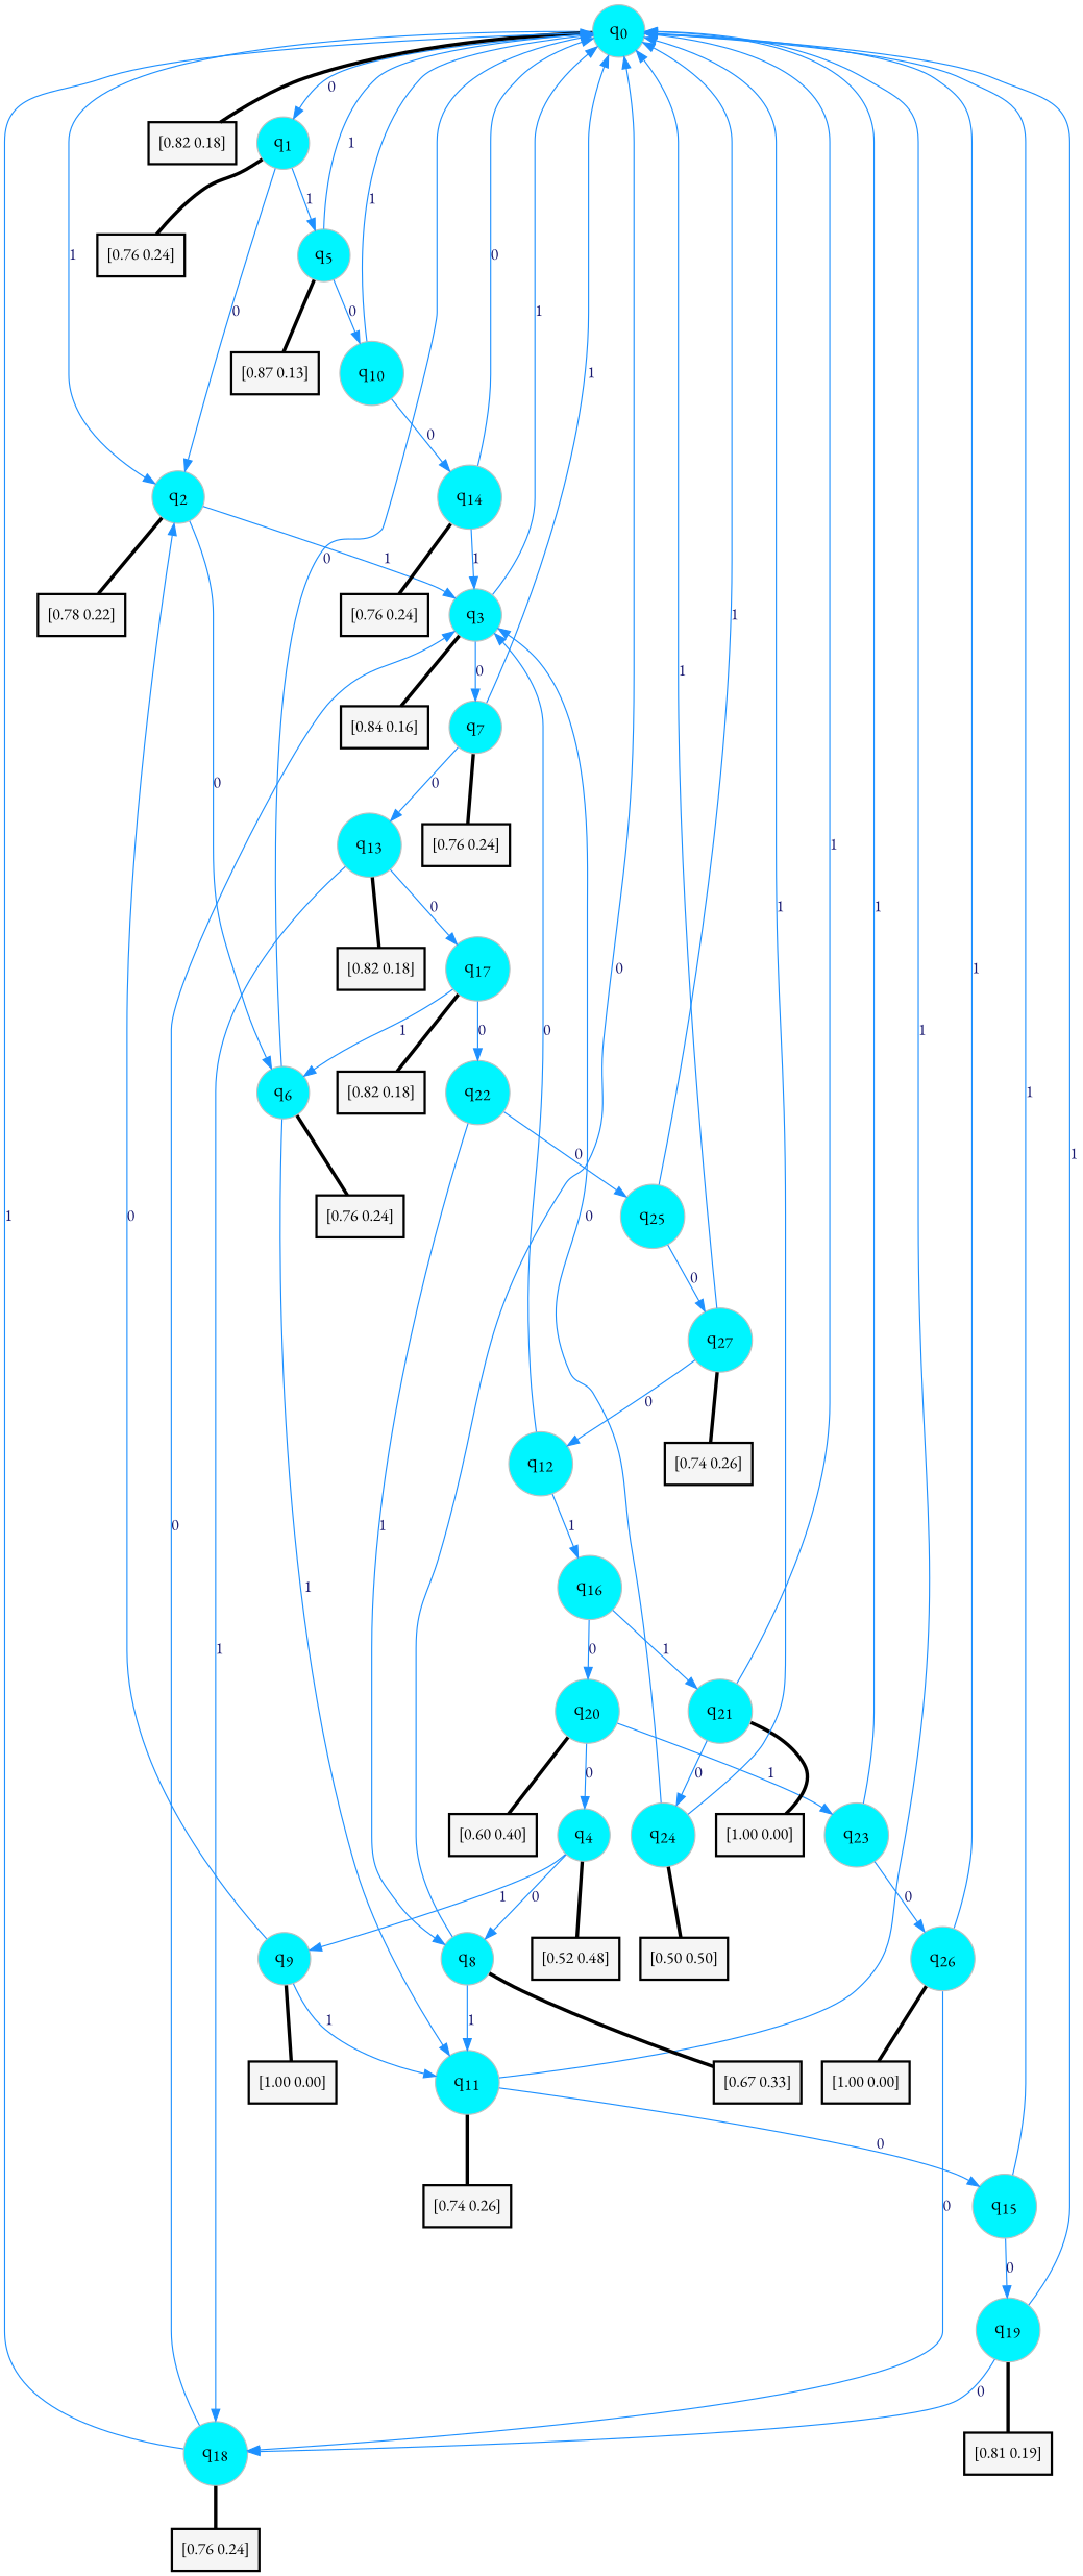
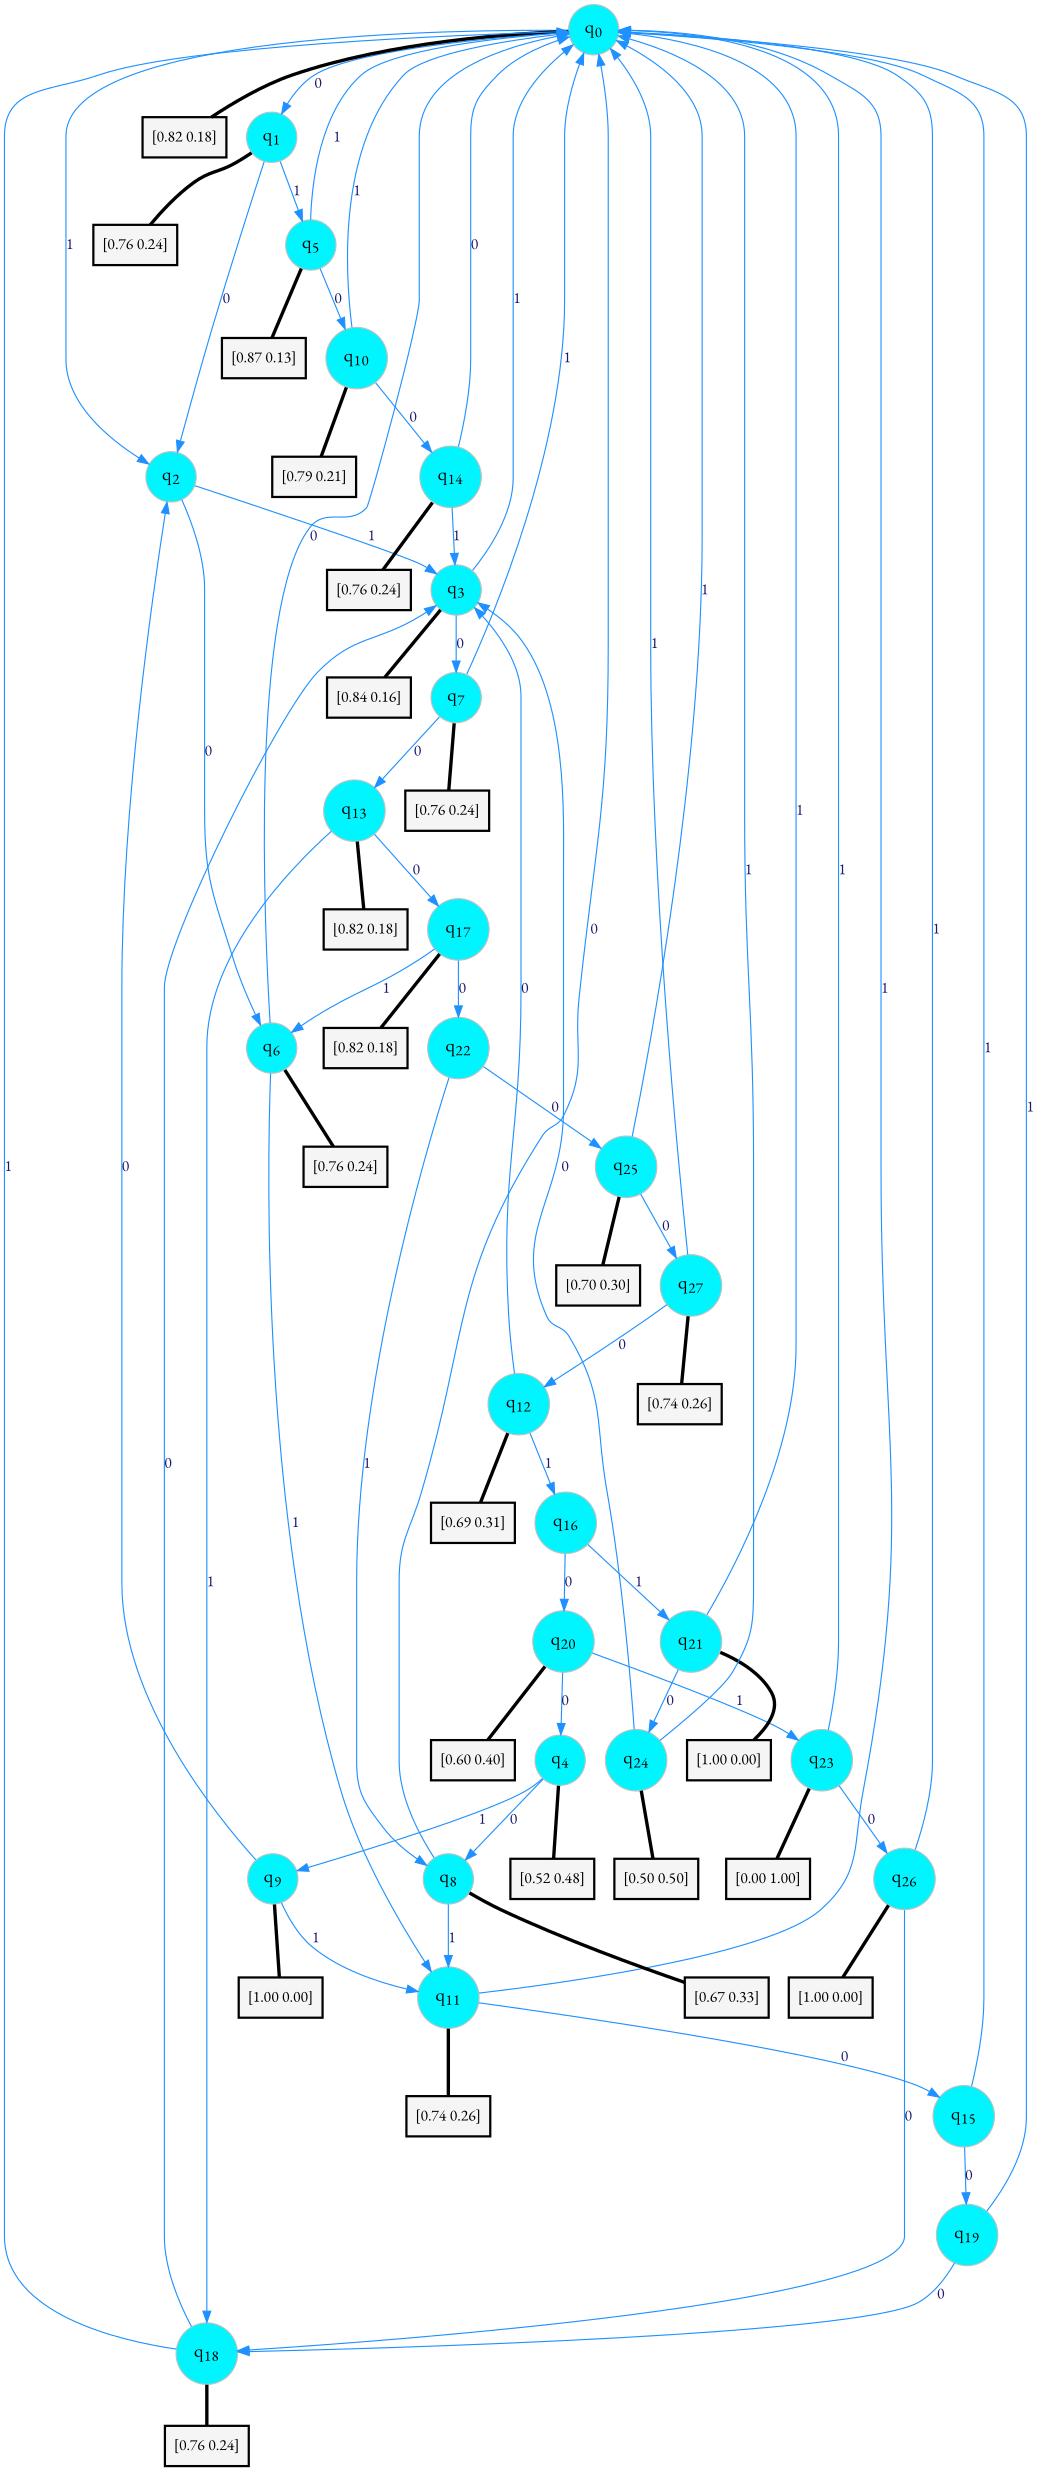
  digraph {
    fontname="EB Garamond"
    rankdir=TD
    node [color=gray fillcolor=turquoise1 fontcolor=black fontname="EB Garamond" fontsize=16 fontweight=bold shape=circle style=filled]
    edge [arrowsize=1 color=dodgerblue1 fontcolor=midnightblue fontname="EB Garamond" fontweight=bold penwidth=1 style=solid weight=20]
    n1 [label=<q<SUB>0</SUB>>]
    n2 [label=<q<SUB>1</SUB>>]
    n3 [label=<q<SUB>2</SUB>>]
    n4 [color=black fillcolor=whitesmoke fontsize=14 label="[0.82 0.18]" penwidth=2 shape=box]
    n5 [label=<q<SUB>5</SUB>>]
    n6 [color=black fillcolor=whitesmoke fontsize=14 label="[0.76 0.24]" penwidth=2 shape=box]
    n7 [label=<q<SUB>3</SUB>>]
    n8 [label=<q<SUB>6</SUB>>]
-   n9 [color=black fillcolor=whitesmoke fontsize=14 label="[0.78 0.22]" penwidth=2 shape=box]
    n10 [label=<q<SUB>10</SUB>>]
    n11 [color=black fillcolor=whitesmoke fontsize=14 label="[0.87 0.13]" penwidth=2 shape=box]
    n12 [label=<q<SUB>7</SUB>>]
    n13 [color=black fillcolor=whitesmoke fontsize=14 label="[0.84 0.16]" penwidth=2 shape=box]
    n14 [label=<q<SUB>11</SUB>>]
    n15 [color=black fillcolor=whitesmoke fontsize=14 label="[0.76 0.24]" penwidth=2 shape=box]
    n16 [label=<q<SUB>13</SUB>>]
    n17 [color=black fillcolor=whitesmoke fontsize=14 label="[0.76 0.24]" penwidth=2 shape=box]
    n18 [label=<q<SUB>4</SUB>>]
    n19 [label=<q<SUB>8</SUB>>]
    n20 [label=<q<SUB>9</SUB>>]
    n21 [color=black fillcolor=whitesmoke fontsize=14 label="[0.52 0.48]" penwidth=2 shape=box]
    n22 [color=black fillcolor=whitesmoke fontsize=14 label="[0.67 0.33]" penwidth=2 shape=box]
    n23 [color=black fillcolor=whitesmoke fontsize=14 label="[1.00 0.00]" penwidth=2 shape=box]
    n24 [label=<q<SUB>14</SUB>>]
+   n25 [color=black fillcolor=whitesmoke fontsize=14 label="[0.79 0.21]" penwidth=2 shape=box]
    n26 [label=<q<SUB>15</SUB>>]
    n27 [color=black fillcolor=whitesmoke fontsize=14 label="[0.74 0.26]" penwidth=2 shape=box]
    n28 [label=<q<SUB>17</SUB>>]
    n29 [label=<q<SUB>18</SUB>>]
    n30 [color=black fillcolor=whitesmoke fontsize=14 label="[0.82 0.18]" penwidth=2 shape=box]
    n31 [color=black fillcolor=whitesmoke fontsize=14 label="[0.76 0.24]" penwidth=2 shape=box]
    n32 [label=<q<SUB>19</SUB>>]
    n33 [label=<q<SUB>12</SUB>>]
    n34 [label=<q<SUB>16</SUB>>]
+   n35 [color=black fillcolor=whitesmoke fontsize=14 label="[0.69 0.31]" penwidth=2 shape=box]
    n36 [label=<q<SUB>20</SUB>>]
    n37 [label=<q<SUB>21</SUB>>]
    n38 [label=<q<SUB>22</SUB>>]
    n39 [color=black fillcolor=whitesmoke fontsize=14 label="[0.82 0.18]" penwidth=2 shape=box]
    n40 [color=black fillcolor=whitesmoke fontsize=14 label="[0.76 0.24]" penwidth=2 shape=box]
-   n41 [color=black fillcolor=whitesmoke fontsize=14 label="[0.81 0.19]" penwidth=2 shape=box]
    n42 [label=<q<SUB>23</SUB>>]
    n43 [color=black fillcolor=whitesmoke fontsize=14 label="[0.60 0.40]" penwidth=2 shape=box]
    n44 [label=<q<SUB>24</SUB>>]
    n45 [color=black fillcolor=whitesmoke fontsize=14 label="[1.00 0.00]" penwidth=2 shape=box]
    n46 [label=<q<SUB>25</SUB>>]
    n47 [label=<q<SUB>26</SUB>>]
+   n48 [color=black fillcolor=whitesmoke fontsize=14 label="[0.00 1.00]" penwidth=2 shape=box]
    n49 [color=black fillcolor=whitesmoke fontsize=14 label="[0.50 0.50]" penwidth=2 shape=box]
    n50 [label=<q<SUB>27</SUB>>]
+   n51 [color=black fillcolor=whitesmoke fontsize=14 label="[0.70 0.30]" penwidth=2 shape=box]
    n52 [color=black fillcolor=whitesmoke fontsize=14 label="[1.00 0.00]" penwidth=2 shape=box]
    n53 [color=black fillcolor=whitesmoke fontsize=14 label="[0.74 0.26]" penwidth=2 shape=box]
    n1 -> n2 [label=0]
    n1 -> n3 [label=1]
    n1 -> n4 [arrowhead=none color=black penwidth=3]
    n2 -> n3 [label=0]
    n2 -> n5 [label=1]
    n2 -> n6 [arrowhead=none color=black penwidth=3]
    n3 -> n7 [label=1]
    n3 -> n8 [label=0]
-   n3 -> n9 [arrowhead=none color=black penwidth=3]
    n5 -> n1 [label=1]
    n5 -> n10 [label=0]
    n5 -> n11 [arrowhead=none color=black penwidth=3]
    n7 -> n1 [label=1]
    n7 -> n12 [label=0]
    n7 -> n13 [arrowhead=none color=black penwidth=3]
    n8 -> n1 [label=0]
    n8 -> n14 [label=1]
    n8 -> n15 [arrowhead=none color=black penwidth=3]
    n10 -> n1 [label=1]
    n10 -> n24 [label=0]
+   n10 -> n25 [arrowhead=none color=black penwidth=3]
    n12 -> n1 [label=1]
    n12 -> n16 [label=0]
    n12 -> n17 [arrowhead=none color=black penwidth=3]
    n14 -> n1 [label=1]
    n14 -> n26 [label=0]
    n14 -> n27 [arrowhead=none color=black penwidth=3]
    n16 -> n28 [label=0]
    n16 -> n29 [label=1]
    n16 -> n30 [arrowhead=none color=black penwidth=3]
    n18 -> n19 [label=0]
    n18 -> n20 [label=1]
    n18 -> n21 [arrowhead=none color=black penwidth=3]
    n19 -> n1 [label=0]
    n19 -> n14 [label=1]
    n19 -> n22 [arrowhead=none color=black penwidth=3]
    n20 -> n3 [label=0]
    n20 -> n14 [label=1]
    n20 -> n23 [arrowhead=none color=black penwidth=3]
    n24 -> n1 [label=0]
    n24 -> n7 [label=1]
    n24 -> n31 [arrowhead=none color=black penwidth=3]
    n26 -> n1 [label=1]
    n26 -> n32 [label=0]
    n28 -> n8 [label=1]
    n28 -> n38 [label=0]
    n28 -> n39 [arrowhead=none color=black penwidth=3]
    n29 -> n1 [label=1]
    n29 -> n7 [label=0]
    n29 -> n40 [arrowhead=none color=black penwidth=3]
    n32 -> n1 [label=1]
    n32 -> n29 [label=0]
-   n32 -> n41 [arrowhead=none color=black penwidth=3]
    n33 -> n7 [label=0]
    n33 -> n34 [label=1]
+   n33 -> n35 [arrowhead=none color=black penwidth=3]
    n34 -> n36 [label=0]
    n34 -> n37 [label=1]
    n36 -> n18 [label=0]
    n36 -> n42 [label=1]
    n36 -> n43 [arrowhead=none color=black penwidth=3]
    n37 -> n1 [label=1]
    n37 -> n44 [label=0]
    n37 -> n45 [arrowhead=none color=black penwidth=3]
    n38 -> n19 [label=1]
    n38 -> n46 [label=0]
    n42 -> n1 [label=1]
    n42 -> n47 [label=0]
+   n42 -> n48 [arrowhead=none color=black penwidth=3]
    n44 -> n1 [label=1]
    n44 -> n7 [label=0]
    n44 -> n49 [arrowhead=none color=black penwidth=3]
    n46 -> n1 [label=1]
    n46 -> n50 [label=0]
+   n46 -> n51 [arrowhead=none color=black penwidth=3]
    n47 -> n1 [label=1]
    n47 -> n29 [label=0]
    n47 -> n52 [arrowhead=none color=black penwidth=3]
    n50 -> n1 [label=1]
    n50 -> n33 [label=0]
    n50 -> n53 [arrowhead=none color=black penwidth=3]
  }
